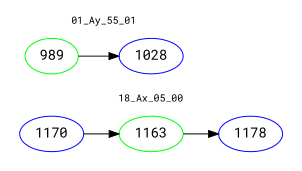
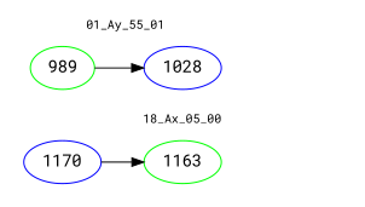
  digraph {
    fontname="Roboto Mono"
    rankdir=LR
    node [color=blue fontname="Roboto Mono"]
    edge [color=black fontname="Roboto Mono"]
    n1 [label=1170]
    n2 [color=green label=1163]
-   n3 [label=1178]
    n4 [color=green label=989]
    n5 [label=1028]
    subgraph cluster_1 {
      color=white
      fontsize=10
      label="18_Ax_05_00"
      n1
      n2
-     n3
    }
    subgraph cluster_2 {
      color=white
      fontsize=10
      label="01_Ay_55_01"
      n4
      n5
    }
    n1 -> n2
-   n2 -> n3
    n4 -> n5
  }
